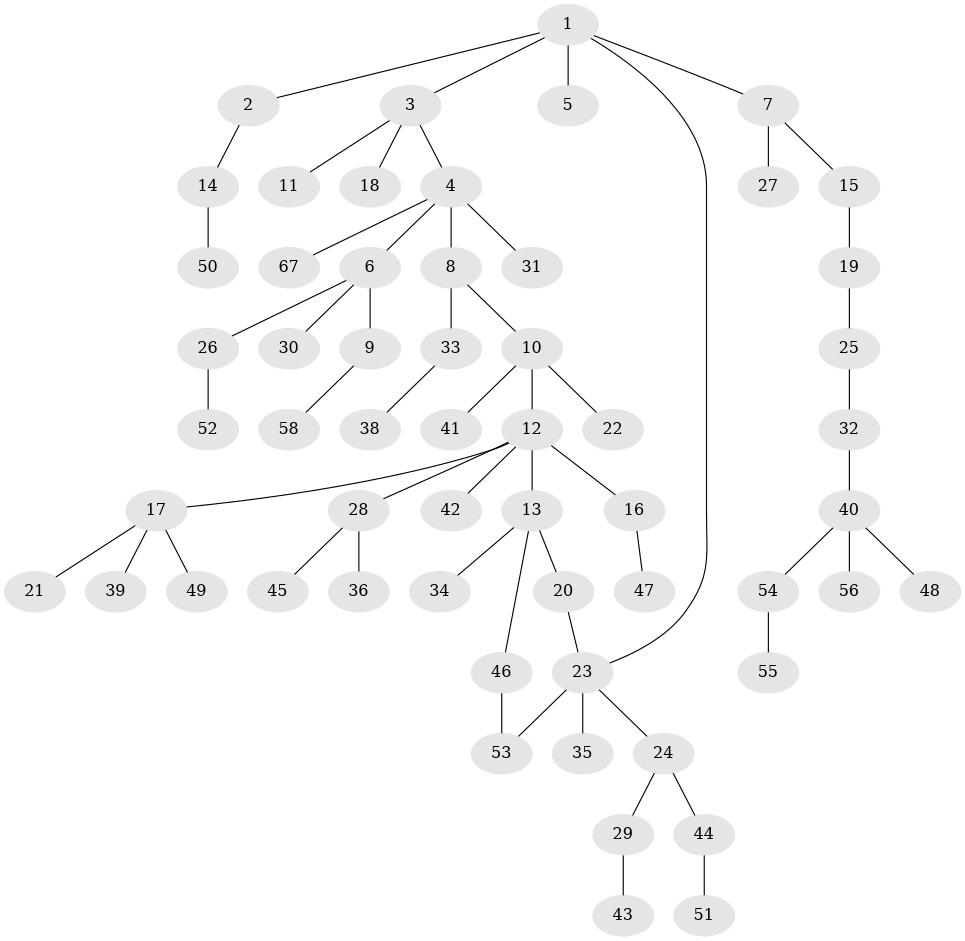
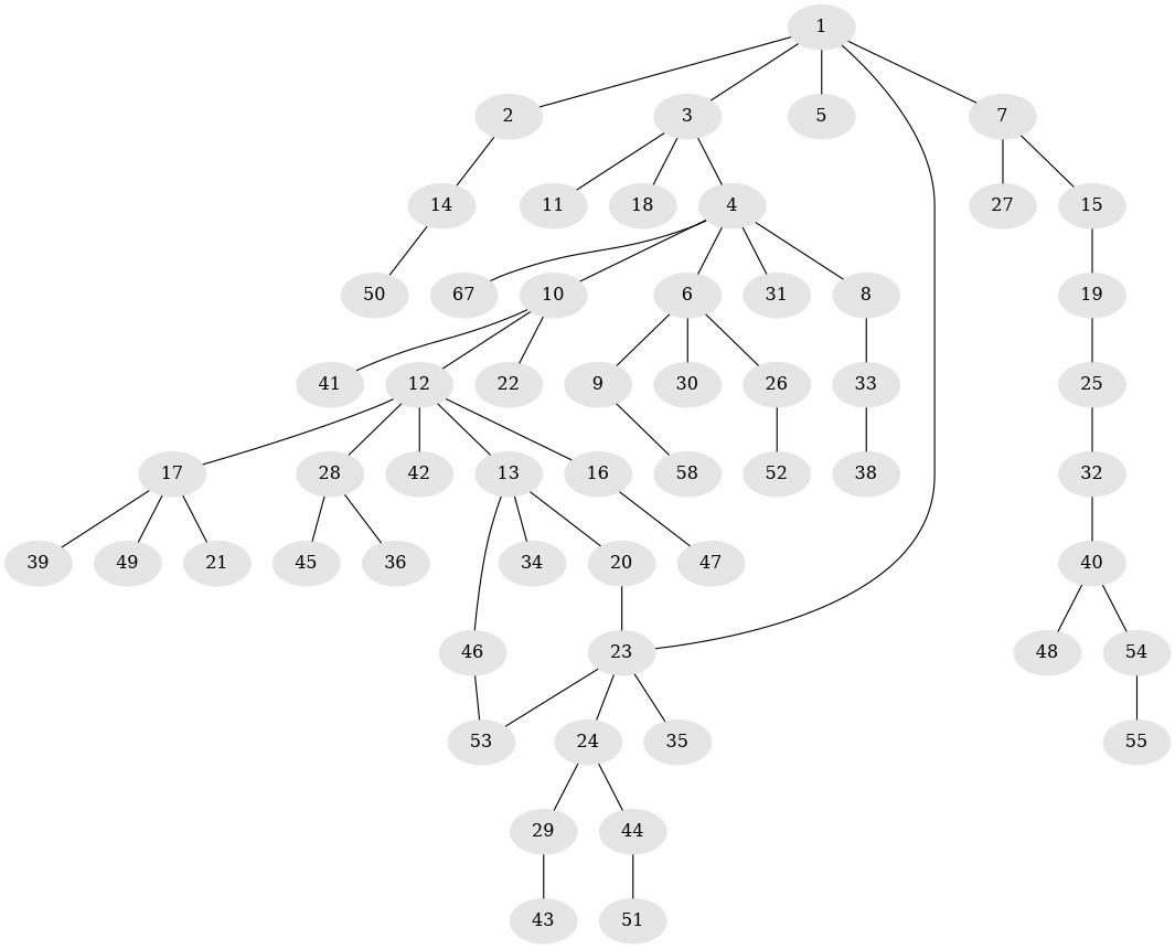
  graph {
    node [color=gray90 style=filled]
    1
    2
    3
    5
    7
    23
    14
    4
    11
    18
    15
    27
    24
    35
    53
    6
    8
    31
    n19 [label=67]
    50
    9
    26
    30
    10
    33
    58
    52
    19
    12
    22
    41
    38
    13
    16
    17
    28
    42
    20
    34
    46
    47
    21
    39
    49
    36
    45
    25
    32
    29
    44
    43
    40
    48
    54
-   56
    55
    51
    1 -- 2
    1 -- 3
    1 -- 5
    1 -- 7
    1 -- 23
    2 -- 14
    3 -- 4
    3 -- 11
    3 -- 18
    7 -- 15
    7 -- 27
    23 -- 24
    23 -- 35
    23 -- 53
    14 -- 50
    4 -- 6
    4 -- 8
    4 -- 31
    4 -- n19
    15 -- 19
    24 -- 29
    24 -- 44
    6 -- 9
    6 -- 26
    6 -- 30
-   8 -- 10
+   4 -- 10
    8 -- 33
    9 -- 58
    26 -- 52
    10 -- 12
    10 -- 22
    10 -- 41
    33 -- 38
    19 -- 25
    12 -- 13
    12 -- 16
    12 -- 17
    12 -- 28
    12 -- 42
    13 -- 20
    13 -- 34
    13 -- 46
    16 -- 47
    17 -- 21
    17 -- 39
    17 -- 49
    28 -- 36
    28 -- 45
    20 -- 23
    46 -- 53
    25 -- 32
    32 -- 40
    29 -- 43
    44 -- 51
    40 -- 48
    40 -- 54
-   40 -- 56
    54 -- 55
  }
